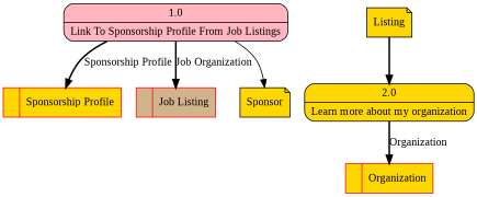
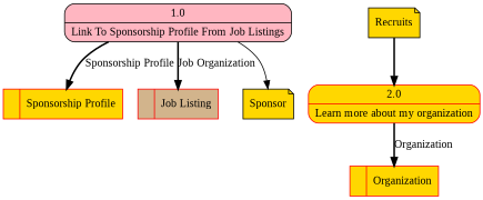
  digraph {
    fontname="Liberation Serif"
    node [fillcolor=gold fontname="Liberation Serif" shape=record style=filled]
    edge [fontname="Liberation Serif" style=bold]
    n1 [color=red label="<f0>  |<f1> Sponsorship Profile "]
    n2 [color=red fillcolor=tan label="<f0>  |<f1> Job Listing "]
    n3 [label=Sponsor shape=note]
    n4 [fillcolor=lightpink label="{<f0> 1.0|<f1> Link To Sponsorship Profile From Job Listings }" shape=Mrecord]
-   n5 [label="{<f0> 2.0|<f1> Learn more about my organization }" shape=Mrecord]
+   n5 [label="{<f0> 2.0|<f1> Learn more about my organization }" shape=Mrecord color=red]
    n6 [color=red label="<f0>  |<f1> Organization "]
-   n7 [label=Listing shape=note]
+   n7 [label=Recruits shape=note]
    n4 -> n1 [label="Sponsorship Profile"]
    n4 -> n2 [label="Job Organization"]
    n4 -> n3 [style=solid]
    n5 -> n6 [label=Organization]
    n7 -> n5
  }
